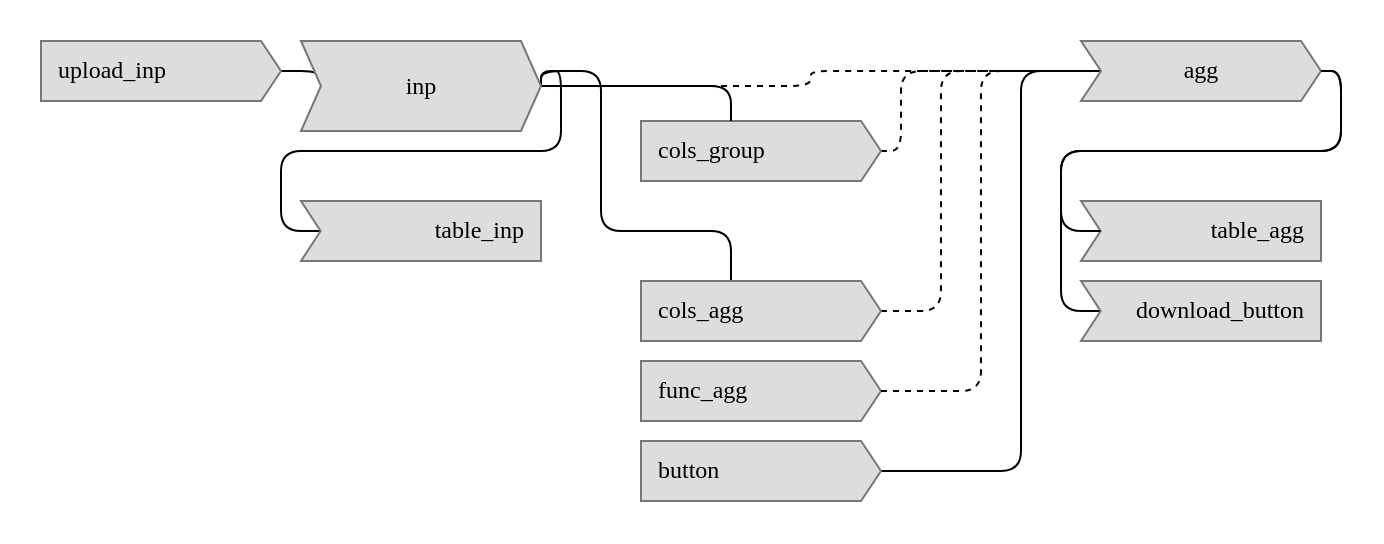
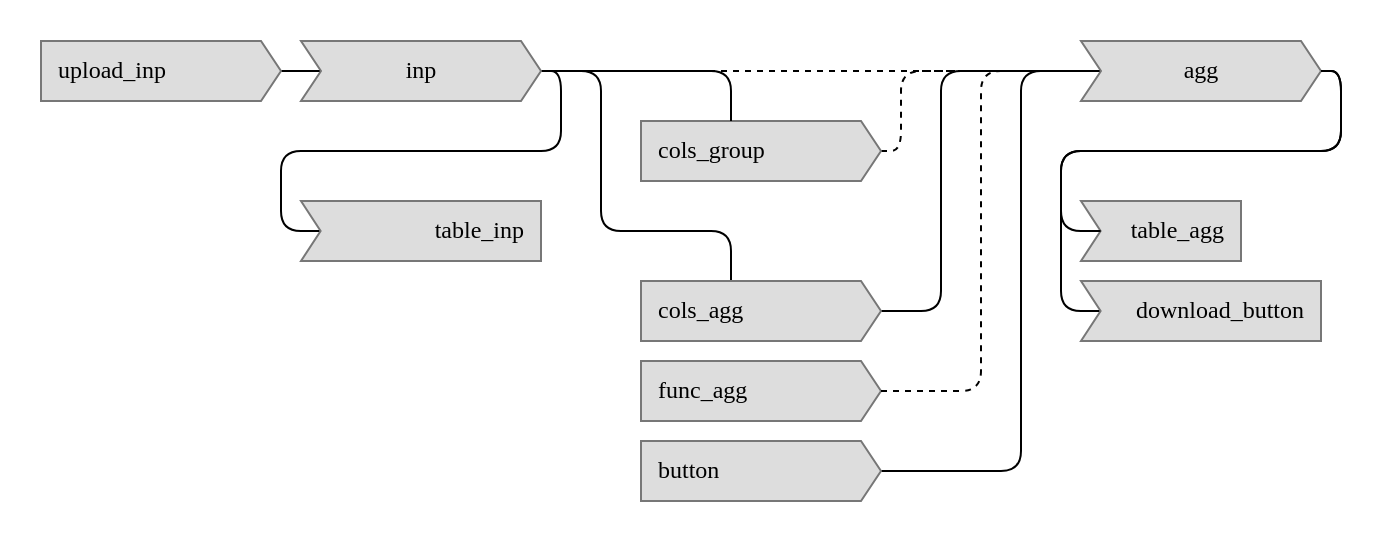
  <mxCell id="0" />
  <mxCell id="1" parent="0" />
  <mxCell id="2" style="edgeStyle=orthogonalEdgeStyle;orthogonalLoop=1;jettySize=auto;html=1;exitX=1;exitY=0.5;exitDx=0;exitDy=0;exitPerimeter=0;entryX=0;entryY=0.5;entryDx=9.81;entryDy=0;entryPerimeter=0;fontFamily=Roboto Mono;fontSource=https%3A%2F%2Ffonts.googleapis.com%2Fcss%3Ffamily%3DRoboto%2BMono;endArrow=none;endFill=0;spacingLeft=7;spacingRight=7;" parent="1" source="18" target="5" edge="1"><mxGeometry relative="1" as="geometry"><mxPoint x="270" y="35" as="sourcePoint" /><Array as="points"><mxPoint x="280" y="35" /><mxPoint x="280" y="75" /><mxPoint x="140" y="75" /><mxPoint x="140" y="115" /></Array></mxGeometry></mxCell>
  <mxCell id="3" style="edgeStyle=orthogonalEdgeStyle;rounded=1;orthogonalLoop=1;jettySize=auto;html=1;exitX=1;exitY=0.5;exitDx=0;exitDy=0;exitPerimeter=0;entryX=0;entryY=0;entryDx=45;entryDy=0;entryPerimeter=0;fontFamily=Roboto Mono;fontSource=https%3A%2F%2Ffonts.googleapis.com%2Fcss%3Ffamily%3DRoboto%2BMono;endArrow=none;endFill=0;" parent="1" source="18" target="19" edge="1"><mxGeometry relative="1" as="geometry"><mxPoint x="150" y="35" as="sourcePoint" /><Array as="points"><mxPoint x="300" y="35" /><mxPoint x="300" y="115" /><mxPoint x="365" y="115" /></Array><mxPoint x="330" y="115" as="targetPoint" /></mxGeometry></mxCell>
  <mxCell id="4" style="edgeStyle=orthogonalEdgeStyle;rounded=1;orthogonalLoop=1;jettySize=auto;html=1;exitX=1;exitY=0.5;exitDx=0;exitDy=0;exitPerimeter=0;fontFamily=Roboto Mono;fontSource=https%3A%2F%2Ffonts.googleapis.com%2Fcss%3Ffamily%3DRoboto%2BMono;endArrow=none;endFill=0;dashed=1;entryX=0;entryY=0.5;entryDx=10;entryDy=0;entryPerimeter=0;" parent="1" source="18" target="12" edge="1"><mxGeometry relative="1" as="geometry"><mxPoint x="510" y="35.333" as="targetPoint" /><mxPoint x="170" y="35" as="sourcePoint" /></mxGeometry></mxCell>
  <mxCell id="5" value="table_inp" style="html=1;shadow=0;dashed=0;align=right;verticalAlign=middle;shape=mxgraph.arrows2.arrow;dy=0;dx=0;notch=9.81;fontFamily=Roboto Mono;fontSource=https%3A%2F%2Ffonts.googleapis.com%2Fcss%3Ffamily%3DRoboto%2BMono;strokeColor=#777777;fillColor=#dddddd;rounded=1;spacingBottom=0;spacingRight=7;spacingLeft=7;" parent="1" vertex="1"><mxGeometry x="150" y="100" width="120" height="30" as="geometry" /></mxCell>
- <mxCell id="6" style="edgeStyle=orthogonalEdgeStyle;rounded=1;orthogonalLoop=1;jettySize=auto;html=1;entryX=0;entryY=0.5;entryDx=10;entryDy=0;entryPerimeter=0;fontFamily=Roboto Mono;fontSource=https%3A%2F%2Ffonts.googleapis.com%2Fcss%3Ffamily%3DRoboto%2BMono;endArrow=none;endFill=0;dashed=1;exitX=1;exitY=0.5;exitDx=0;exitDy=0;exitPerimeter=0;" parent="1" source="19" target="12" edge="1"><mxGeometry relative="1" as="geometry"><mxPoint x="470" y="200" as="sourcePoint" /><Array as="points"><mxPoint x="470" y="155" /><mxPoint x="470" y="35" /></Array></mxGeometry></mxCell>
+ <mxCell id="6" style="edgeStyle=orthogonalEdgeStyle;rounded=1;orthogonalLoop=1;jettySize=auto;html=1;entryX=0;entryY=0.5;entryDx=10;entryDy=0;entryPerimeter=0;fontFamily=Roboto Mono;fontSource=https%3A%2F%2Ffonts.googleapis.com%2Fcss%3Ffamily%3DRoboto%2BMono;endArrow=none;endFill=0;dashed=0;exitX=1;exitY=0.5;exitDx=0;exitDy=0;exitPerimeter=0;" parent="1" source="19" target="12" edge="1"><mxGeometry relative="1" as="geometry"><mxPoint x="470" y="200" as="sourcePoint" /><Array as="points"><mxPoint x="470" y="155" /><mxPoint x="470" y="35" /></Array></mxGeometry></mxCell>
  <mxCell id="7" style="edgeStyle=orthogonalEdgeStyle;rounded=1;orthogonalLoop=1;jettySize=auto;html=1;exitX=1;exitY=0.5;exitDx=0;exitDy=0;exitPerimeter=0;entryX=0;entryY=0.5;entryDx=10;entryDy=0;entryPerimeter=0;dashed=1;fontFamily=Roboto Mono;fontSource=https%3A%2F%2Ffonts.googleapis.com%2Fcss%3Ffamily%3DRoboto%2BMono;endArrow=none;endFill=0;" parent="1" source="8" target="12" edge="1"><mxGeometry relative="1" as="geometry"><Array as="points"><mxPoint x="450" y="75" /><mxPoint x="450" y="35" /></Array></mxGeometry></mxCell>
  <mxCell id="8" value="&lt;font face=&quot;Roboto Mono&quot;&gt;cols_group&lt;/font&gt;" style="html=1;shadow=0;dashed=0;align=left;verticalAlign=middle;shape=mxgraph.arrows2.arrow;dy=0;dx=10;notch=0;rotation=0;fillColor=#dddddd;strokeColor=#777777;rounded=1;spacingLeft=7;spacingRight=7;" parent="1" vertex="1"><mxGeometry x="320" y="60" width="120" height="30" as="geometry" /></mxCell>
  <mxCell id="9" style="edgeStyle=orthogonalEdgeStyle;rounded=1;orthogonalLoop=1;jettySize=auto;html=1;exitX=1;exitY=0.5;exitDx=0;exitDy=0;exitPerimeter=0;entryX=0;entryY=0.5;entryDx=10;entryDy=0;entryPerimeter=0;fontFamily=Roboto Mono;fontSource=https%3A%2F%2Ffonts.googleapis.com%2Fcss%3Ffamily%3DRoboto%2BMono;endArrow=none;endFill=0;" parent="1" source="10" target="12" edge="1"><mxGeometry relative="1" as="geometry"><Array as="points"><mxPoint x="510" y="235" /><mxPoint x="510" y="35" /></Array></mxGeometry></mxCell>
  <mxCell id="10" value="&lt;font face=&quot;Roboto Mono&quot; data-font-src=&quot;https://fonts.googleapis.com/css?family=Roboto+Mono&quot;&gt;button&lt;/font&gt;" style="html=1;shadow=0;dashed=0;align=left;verticalAlign=middle;shape=mxgraph.arrows2.arrow;dy=0;dx=10;notch=0;rotation=0;fillColor=#dddddd;strokeColor=#777777;rounded=1;spacingLeft=7;spacingRight=7;" parent="1" vertex="1"><mxGeometry x="320" y="220" width="120" height="30" as="geometry" /></mxCell>
  <mxCell id="11" style="edgeStyle=orthogonalEdgeStyle;rounded=1;orthogonalLoop=1;jettySize=auto;html=1;exitX=1;exitY=0.5;exitDx=0;exitDy=0;exitPerimeter=0;entryX=0;entryY=0.5;entryDx=9.81;entryDy=0;entryPerimeter=0;fontFamily=Roboto Mono;fontSource=https%3A%2F%2Ffonts.googleapis.com%2Fcss%3Ffamily%3DRoboto%2BMono;endArrow=none;endFill=0;spacingLeft=7;spacingRight=7;" parent="1" source="12" target="13" edge="1"><mxGeometry relative="1" as="geometry"><Array as="points"><mxPoint x="670" y="35" /><mxPoint x="670" y="75" /><mxPoint x="530" y="75" /><mxPoint x="530" y="155" /></Array></mxGeometry></mxCell>
  <mxCell id="12" value="&lt;font face=&quot;Roboto Mono&quot; data-font-src=&quot;https://fonts.googleapis.com/css?family=Roboto+Mono&quot;&gt;agg&lt;/font&gt;" style="html=1;shadow=0;dashed=0;align=center;verticalAlign=middle;shape=mxgraph.arrows2.arrow;dy=0;dx=10;notch=10;strokeColor=#777777;fillColor=#dddddd;rounded=1;spacingLeft=7;spacingRight=7;" parent="1" vertex="1"><mxGeometry x="540" y="20" width="120" height="30" as="geometry" /></mxCell>
  <mxCell id="13" value="download_button" style="html=1;shadow=0;dashed=0;align=right;verticalAlign=middle;shape=mxgraph.arrows2.arrow;dy=0;dx=0;notch=9.81;fontFamily=Roboto Mono;fontSource=https%3A%2F%2Ffonts.googleapis.com%2Fcss%3Ffamily%3DRoboto%2BMono;strokeColor=#777777;fillColor=#dddddd;rounded=1;spacingRight=7;spacingLeft=7;" parent="1" vertex="1"><mxGeometry x="540" y="140" width="120" height="30" as="geometry" /></mxCell>
- <mxCell id="14" value="table_agg" style="html=1;shadow=0;dashed=0;align=right;verticalAlign=middle;shape=mxgraph.arrows2.arrow;dy=0;dx=0;notch=9.81;fontFamily=Roboto Mono;fontSource=https%3A%2F%2Ffonts.googleapis.com%2Fcss%3Ffamily%3DRoboto%2BMono;strokeColor=#777777;fillColor=#dddddd;rounded=1;spacingRight=7;spacingLeft=7;" parent="1" vertex="1"><mxGeometry x="540" y="100" width="120" height="30" as="geometry" /></mxCell>
+ <mxCell id="14" value="table_agg" style="html=1;shadow=0;dashed=0;align=right;verticalAlign=middle;shape=mxgraph.arrows2.arrow;dy=0;dx=0;notch=9.81;fontFamily=Roboto Mono;fontSource=https%3A%2F%2Ffonts.googleapis.com%2Fcss%3Ffamily%3DRoboto%2BMono;strokeColor=#777777;fillColor=#dddddd;rounded=1;spacingRight=7;spacingLeft=7;" parent="1" vertex="1"><mxGeometry x="540" y="100" width="80" height="30" as="geometry" /></mxCell>
  <mxCell id="15" style="edgeStyle=orthogonalEdgeStyle;rounded=1;orthogonalLoop=1;jettySize=auto;html=1;exitX=1;exitY=0.5;exitDx=0;exitDy=0;exitPerimeter=0;entryX=0;entryY=0.5;entryDx=10;entryDy=0;entryPerimeter=0;fontFamily=Roboto Mono;fontSource=https%3A%2F%2Ffonts.googleapis.com%2Fcss%3Ffamily%3DRoboto%2BMono;endArrow=none;endFill=0;" parent="1" source="16" target="18" edge="1"><mxGeometry relative="1" as="geometry" /></mxCell>
  <mxCell id="16" value="&lt;font face=&quot;Roboto Mono&quot;&gt;upload_inp&lt;/font&gt;" style="html=1;shadow=0;dashed=0;align=left;verticalAlign=middle;shape=mxgraph.arrows2.arrow;dy=0;dx=10;notch=0;rotation=0;fillColor=#dddddd;strokeColor=#777777;rounded=1;spacingLeft=7;spacingRight=7;" parent="1" vertex="1"><mxGeometry x="20" y="20" width="120" height="30" as="geometry" /></mxCell>
  <mxCell id="17" style="edgeStyle=elbowEdgeStyle;rounded=1;orthogonalLoop=1;jettySize=auto;html=1;exitX=1;exitY=0.5;exitDx=0;exitDy=0;exitPerimeter=0;entryX=0;entryY=0;entryDx=45;entryDy=0;entryPerimeter=0;endArrow=none;endFill=0;" parent="1" source="18" target="8" edge="1"><mxGeometry relative="1" as="geometry"><Array as="points"><mxPoint x="365" y="40" /></Array></mxGeometry></mxCell>
- <mxCell id="18" value="&lt;font face=&quot;Roboto Mono&quot; data-font-src=&quot;https://fonts.googleapis.com/css?family=Roboto+Mono&quot;&gt;inp&lt;br&gt;&lt;/font&gt;" style="html=1;shadow=0;dashed=0;align=center;verticalAlign=middle;shape=mxgraph.arrows2.arrow;dy=0;dx=10;notch=10;strokeColor=#777777;fillColor=#dddddd;rounded=1;spacingLeft=7;spacingRight=7;" parent="1" vertex="1"><mxGeometry x="150" y="20" width="120" height="45" as="geometry" /></mxCell>
+ <mxCell id="18" value="&lt;font face=&quot;Roboto Mono&quot; data-font-src=&quot;https://fonts.googleapis.com/css?family=Roboto+Mono&quot;&gt;inp&lt;br&gt;&lt;/font&gt;" style="html=1;shadow=0;dashed=0;align=center;verticalAlign=middle;shape=mxgraph.arrows2.arrow;dy=0;dx=10;notch=10;strokeColor=#777777;fillColor=#dddddd;rounded=1;spacingLeft=7;spacingRight=7;" parent="1" vertex="1"><mxGeometry x="150" y="20" width="120" height="30" as="geometry" /></mxCell>
  <mxCell id="19" value="&lt;font face=&quot;Roboto Mono&quot;&gt;cols_agg&lt;/font&gt;" style="html=1;shadow=0;dashed=0;align=left;verticalAlign=middle;shape=mxgraph.arrows2.arrow;dy=0;dx=10;notch=0;rotation=0;fillColor=#dddddd;strokeColor=#777777;rounded=1;spacingLeft=7;spacingRight=7;" parent="1" vertex="1"><mxGeometry x="320" y="140" width="120" height="30" as="geometry" /></mxCell>
  <mxCell id="20" value="&lt;font face=&quot;Roboto Mono&quot; data-font-src=&quot;https://fonts.googleapis.com/css?family=Roboto+Mono&quot;&gt;func_agg&lt;/font&gt;" style="html=1;shadow=0;dashed=0;align=left;verticalAlign=middle;shape=mxgraph.arrows2.arrow;dy=0;dx=10;notch=0;rotation=0;fillColor=#dddddd;strokeColor=#777777;rounded=1;spacingLeft=7;spacingRight=7;" parent="1" vertex="1"><mxGeometry x="320" y="180" width="120" height="30" as="geometry" /></mxCell>
  <mxCell id="21" style="edgeStyle=orthogonalEdgeStyle;rounded=1;orthogonalLoop=1;jettySize=auto;html=1;entryX=0;entryY=0.5;entryDx=10;entryDy=0;entryPerimeter=0;fontFamily=Roboto Mono;fontSource=https%3A%2F%2Ffonts.googleapis.com%2Fcss%3Ffamily%3DRoboto%2BMono;endArrow=none;endFill=0;dashed=1;exitX=1;exitY=0.5;exitDx=0;exitDy=0;exitPerimeter=0;" parent="1" source="20" target="12" edge="1"><mxGeometry relative="1" as="geometry"><mxPoint x="430" y="165" as="sourcePoint" /><Array as="points"><mxPoint x="490" y="195" /><mxPoint x="490" y="35" /></Array><mxPoint x="540" y="45" as="targetPoint" /></mxGeometry></mxCell>
  <mxCell id="22" style="edgeStyle=elbowEdgeStyle;rounded=1;orthogonalLoop=1;jettySize=auto;html=1;entryX=1;entryY=0.5;entryDx=0;entryDy=0;entryPerimeter=0;endArrow=none;endFill=0;" parent="1" source="18" target="18" edge="1"><mxGeometry relative="1" as="geometry" /></mxCell>
  <mxCell id="23" style="edgeStyle=orthogonalEdgeStyle;rounded=1;orthogonalLoop=1;jettySize=auto;html=1;exitX=1;exitY=0.5;exitDx=0;exitDy=0;exitPerimeter=0;entryX=0;entryY=0.5;entryDx=9.81;entryDy=0;entryPerimeter=0;fontFamily=Roboto Mono;fontSource=https%3A%2F%2Ffonts.googleapis.com%2Fcss%3Ffamily%3DRoboto%2BMono;endArrow=none;endFill=0;spacingLeft=7;spacingRight=7;" parent="1" source="12" target="14" edge="1"><mxGeometry relative="1" as="geometry"><Array as="points"><mxPoint x="670" y="35" /><mxPoint x="670" y="75" /><mxPoint x="530" y="75" /><mxPoint x="530" y="115" /></Array><mxPoint x="645" y="40" as="sourcePoint" /><mxPoint x="554.81" y="160" as="targetPoint" /></mxGeometry></mxCell>
